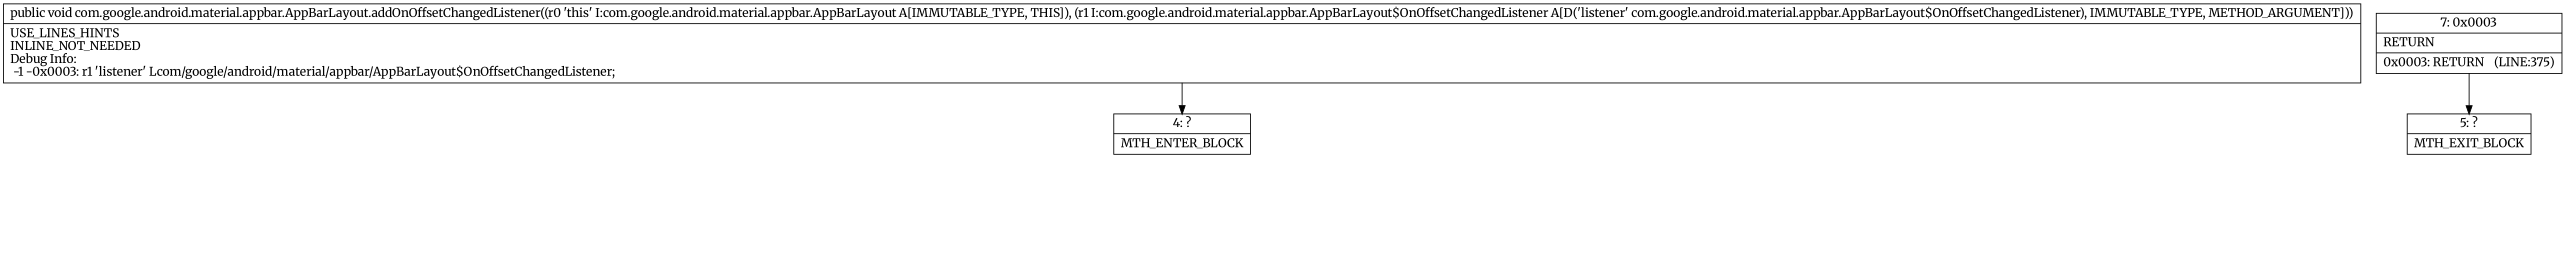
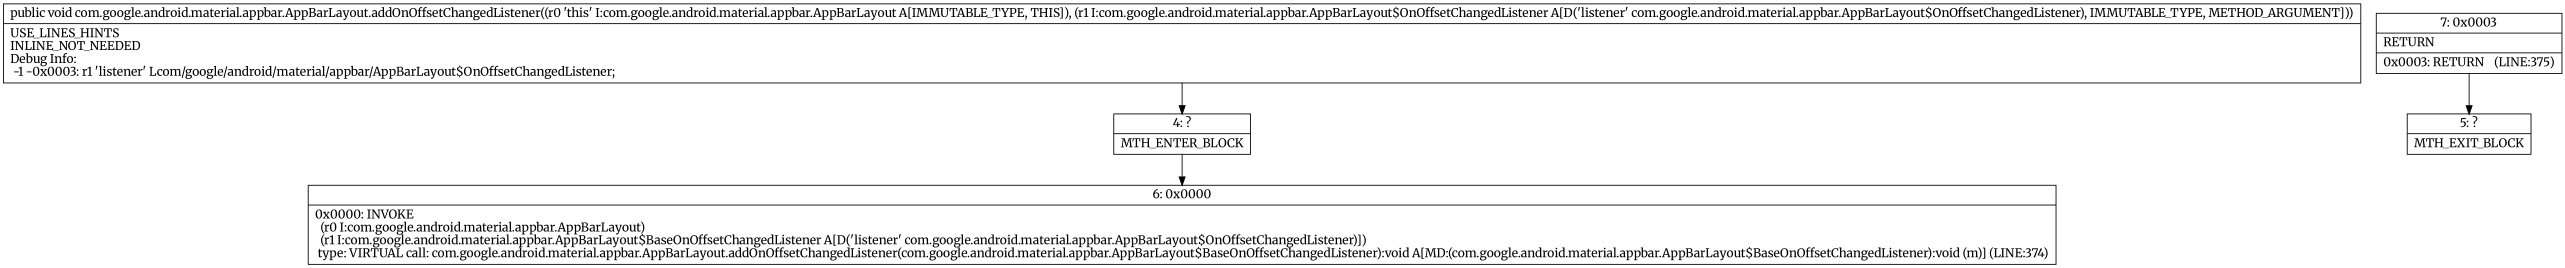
  digraph {
    fontname=Merriweather
    node [fontname=Merriweather shape=record]
    edge [fontname=Merriweather]
    n1 [label="{4\:\ ?|MTH_ENTER_BLOCK\l}"]
+   n2 [label="{6\:\ 0x0000|0x0000: INVOKE  \l  (r0 I:com.google.android.material.appbar.AppBarLayout)\l  (r1 I:com.google.android.material.appbar.AppBarLayout$BaseOnOffsetChangedListener A[D('listener' com.google.android.material.appbar.AppBarLayout$OnOffsetChangedListener)])\l type: VIRTUAL call: com.google.android.material.appbar.AppBarLayout.addOnOffsetChangedListener(com.google.android.material.appbar.AppBarLayout$BaseOnOffsetChangedListener):void A[MD:(com.google.android.material.appbar.AppBarLayout$BaseOnOffsetChangedListener):void (m)] (LINE:374)\l}"]
    n3 [label="{7\:\ 0x0003|RETURN\l|0x0003: RETURN    (LINE:375)\l}"]
    n4 [label="{5\:\ ?|MTH_EXIT_BLOCK\l}"]
    n5 [label="{public void com.google.android.material.appbar.AppBarLayout.addOnOffsetChangedListener((r0 'this' I:com.google.android.material.appbar.AppBarLayout A[IMMUTABLE_TYPE, THIS]), (r1 I:com.google.android.material.appbar.AppBarLayout$OnOffsetChangedListener A[D('listener' com.google.android.material.appbar.AppBarLayout$OnOffsetChangedListener), IMMUTABLE_TYPE, METHOD_ARGUMENT]))  | USE_LINES_HINTS\lINLINE_NOT_NEEDED\lDebug Info:\l  \-1 \-0x0003: r1 'listener' Lcom\/google\/android\/material\/appbar\/AppBarLayout$OnOffsetChangedListener;\l}"]
+   n1 -> n2
    n3 -> n4
    n5 -> n1
  }
